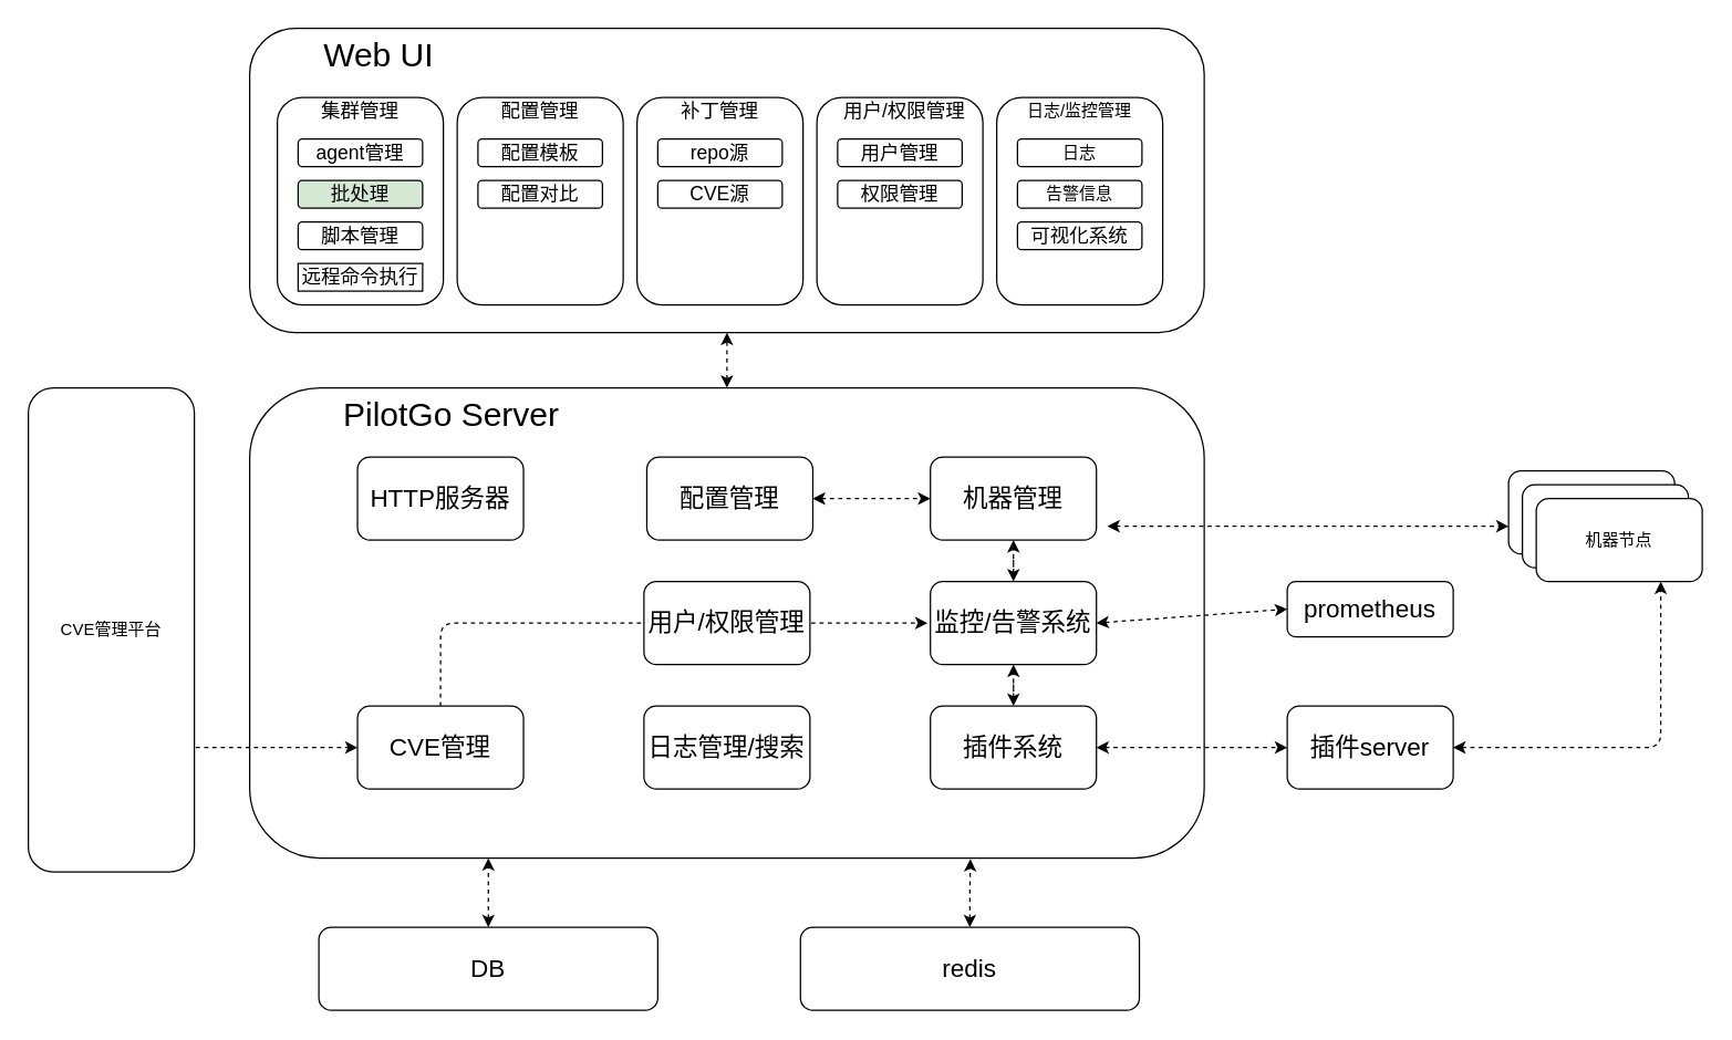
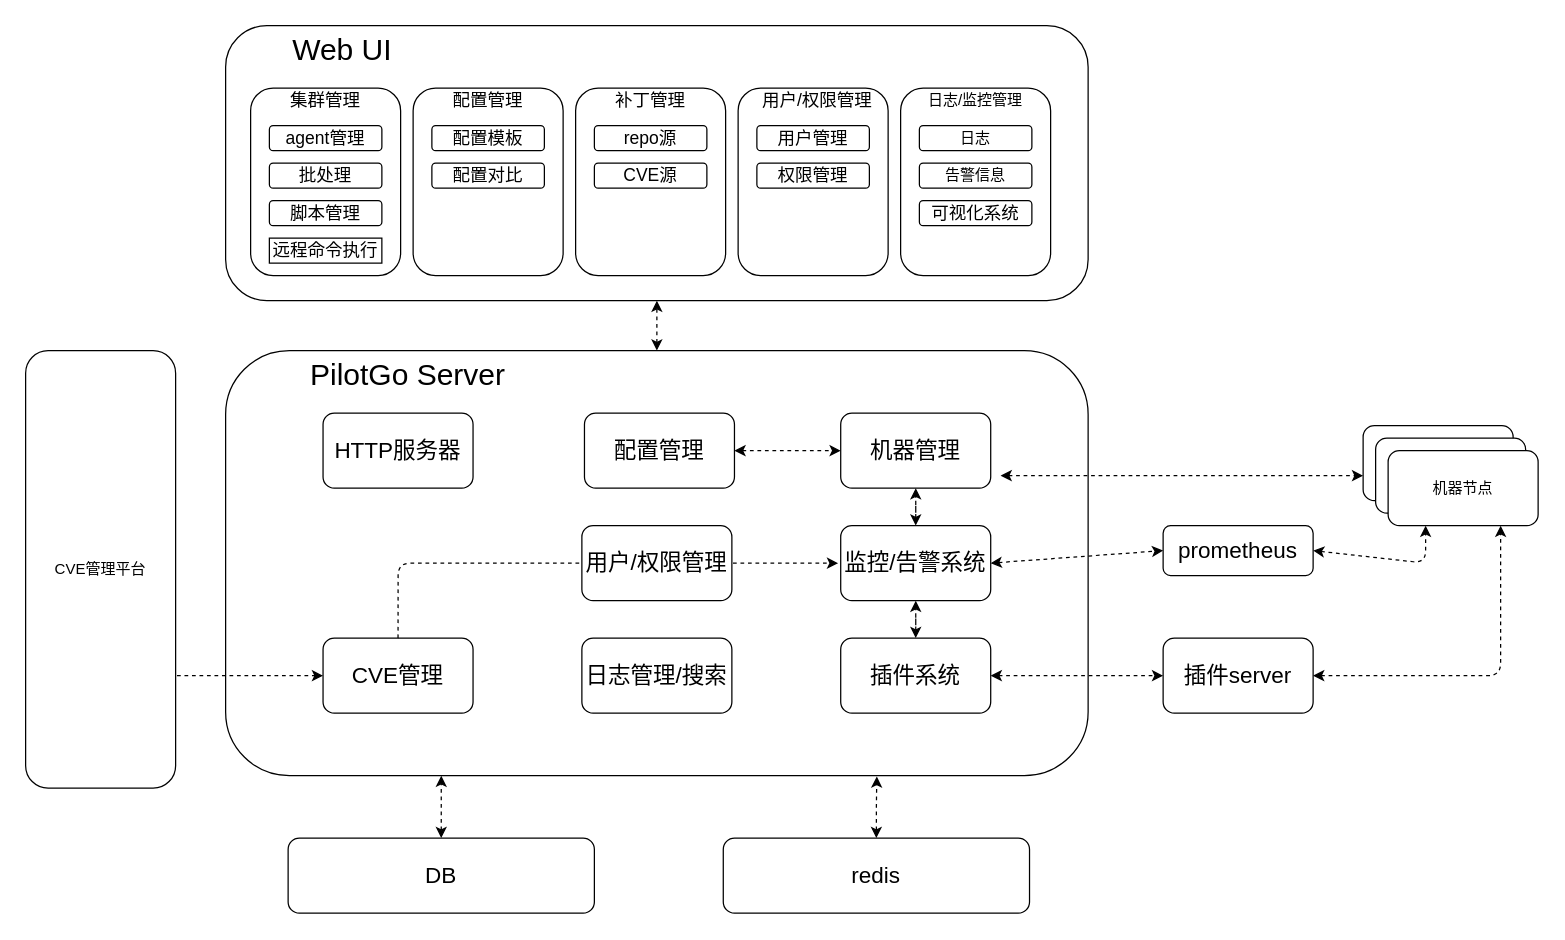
  <mxCell id="0" />
  <mxCell id="1" parent="0" />
  <mxCell id="2" value="" style="rounded=1;whiteSpace=wrap;html=1;" parent="1" vertex="1"><mxGeometry x="180" y="280" width="690" height="340" as="geometry" /></mxCell>
  <mxCell id="3" value="" style="edgeStyle=orthogonalEdgeStyle;rounded=0;orthogonalLoop=1;jettySize=auto;html=1;dashed=1;startArrow=classic;startFill=1;entryX=0.755;entryY=1.002;entryDx=0;entryDy=0;entryPerimeter=0;" parent="1" source="4" target="2" edge="1"><mxGeometry relative="1" as="geometry"><mxPoint x="701" y="690" as="targetPoint" /></mxGeometry></mxCell>
  <mxCell id="4" value="&lt;font style=&quot;font-size: 18px&quot;&gt;redis&lt;/font&gt;" style="rounded=1;whiteSpace=wrap;html=1;" parent="1" vertex="1"><mxGeometry x="578.12" y="670" width="245" height="60" as="geometry" /></mxCell>
  <mxCell id="5" value="agent" style="rounded=1;whiteSpace=wrap;html=1;" parent="1" vertex="1"><mxGeometry x="1090" y="340" width="120" height="60" as="geometry" /></mxCell>
  <mxCell id="6" value="agent" style="rounded=1;whiteSpace=wrap;html=1;" parent="1" vertex="1"><mxGeometry x="1100" y="350" width="120" height="60" as="geometry" /></mxCell>
  <mxCell id="7" value="机器节点" style="rounded=1;whiteSpace=wrap;html=1;" parent="1" vertex="1"><mxGeometry x="1110" y="360" width="120" height="60" as="geometry" /></mxCell>
  <mxCell id="8" value="" style="rounded=1;whiteSpace=wrap;html=1;fillColor=none;" parent="1" vertex="1"><mxGeometry x="180" y="20" width="690" height="220" as="geometry" /></mxCell>
  <mxCell id="9" value="&lt;font style=&quot;font-size: 24px&quot;&gt;Web UI&lt;/font&gt;" style="text;html=1;strokeColor=none;fillColor=none;align=center;verticalAlign=middle;whiteSpace=wrap;rounded=0;" parent="1" vertex="1"><mxGeometry x="216.87" y="30" width="113.13" height="20" as="geometry" /></mxCell>
  <mxCell id="10" value="&lt;font style=&quot;font-size: 18px&quot;&gt;prometheus&lt;/font&gt;" style="rounded=1;whiteSpace=wrap;html=1;" parent="1" vertex="1"><mxGeometry x="930" y="420" width="120" height="40" as="geometry" /></mxCell>
  <mxCell id="11" value="CVE管理平台" style="rounded=1;whiteSpace=wrap;html=1;" parent="1" vertex="1"><mxGeometry x="20" y="280" width="120" height="350" as="geometry" /></mxCell>
  <mxCell id="12" value="&lt;font style=&quot;font-size: 18px&quot;&gt;插件server&lt;/font&gt;" style="rounded=1;whiteSpace=wrap;html=1;" parent="1" vertex="1"><mxGeometry x="930" y="510" width="120" height="60" as="geometry" /></mxCell>
  <mxCell id="13" value="" style="rounded=1;whiteSpace=wrap;html=1;" parent="1" vertex="1"><mxGeometry x="720" y="70" width="120" height="150" as="geometry" /></mxCell>
  <mxCell id="14" value="日志" style="rounded=1;whiteSpace=wrap;html=1;" parent="1" vertex="1"><mxGeometry x="735" y="100" width="90" height="20" as="geometry" /></mxCell>
  <mxCell id="15" value="日志/监控管理" style="text;html=1;strokeColor=none;fillColor=none;align=center;verticalAlign=middle;whiteSpace=wrap;rounded=0;" parent="1" vertex="1"><mxGeometry x="736.87" y="70" width="86.25" height="20" as="geometry" /></mxCell>
  <mxCell id="16" value="告警信息" style="rounded=1;whiteSpace=wrap;html=1;" parent="1" vertex="1"><mxGeometry x="735" y="130" width="90" height="20" as="geometry" /></mxCell>
  <mxCell id="17" value="&lt;font style=&quot;font-size: 14px&quot;&gt;可视化系统&lt;/font&gt;" style="rounded=1;whiteSpace=wrap;html=1;" parent="1" vertex="1"><mxGeometry x="735" y="160" width="90" height="20" as="geometry" /></mxCell>
  <mxCell id="18" value="" style="endArrow=classic;startArrow=classic;html=1;dashed=1;" parent="1" edge="1"><mxGeometry width="50" height="50" relative="1" as="geometry"><mxPoint x="800" y="380" as="sourcePoint" /><mxPoint x="1090" y="380" as="targetPoint" /></mxGeometry></mxCell>
  <mxCell id="19" value="" style="rounded=1;whiteSpace=wrap;html=1;" parent="1" vertex="1"><mxGeometry x="590" y="70" width="120" height="150" as="geometry" /></mxCell>
  <mxCell id="20" value="&lt;font style=&quot;font-size: 14px&quot;&gt;用户管理&lt;/font&gt;" style="rounded=1;whiteSpace=wrap;html=1;" parent="1" vertex="1"><mxGeometry x="605" y="100" width="90" height="20" as="geometry" /></mxCell>
  <mxCell id="21" value="&lt;font style=&quot;font-size: 14px&quot;&gt;用户/权限管理&lt;/font&gt;" style="text;html=1;strokeColor=none;fillColor=none;align=center;verticalAlign=middle;whiteSpace=wrap;rounded=0;" parent="1" vertex="1"><mxGeometry x="606.87" y="70" width="93.13" height="20" as="geometry" /></mxCell>
  <mxCell id="22" value="&lt;font style=&quot;font-size: 14px&quot;&gt;权限管理&lt;/font&gt;" style="rounded=1;whiteSpace=wrap;html=1;" parent="1" vertex="1"><mxGeometry x="605" y="130" width="90" height="20" as="geometry" /></mxCell>
  <mxCell id="23" value="" style="rounded=1;whiteSpace=wrap;html=1;" parent="1" vertex="1"><mxGeometry x="460" y="70" width="120" height="150" as="geometry" /></mxCell>
  <mxCell id="24" value="&lt;font style=&quot;font-size: 14px&quot;&gt;repo源&lt;/font&gt;" style="rounded=1;whiteSpace=wrap;html=1;" parent="1" vertex="1"><mxGeometry x="475" y="100" width="90" height="20" as="geometry" /></mxCell>
  <mxCell id="25" value="&lt;font style=&quot;font-size: 14px&quot;&gt;补丁管理&lt;/font&gt;" style="text;html=1;strokeColor=none;fillColor=none;align=center;verticalAlign=middle;whiteSpace=wrap;rounded=0;" parent="1" vertex="1"><mxGeometry x="476.87" y="70" width="86.25" height="20" as="geometry" /></mxCell>
  <mxCell id="26" value="&lt;font style=&quot;font-size: 14px&quot;&gt;CVE源&lt;/font&gt;" style="rounded=1;whiteSpace=wrap;html=1;" parent="1" vertex="1"><mxGeometry x="475" y="130" width="90" height="20" as="geometry" /></mxCell>
  <mxCell id="27" value="" style="rounded=1;whiteSpace=wrap;html=1;" parent="1" vertex="1"><mxGeometry x="330" y="70" width="120" height="150" as="geometry" /></mxCell>
  <mxCell id="28" value="&lt;font style=&quot;font-size: 14px&quot;&gt;配置模板&lt;/font&gt;" style="rounded=1;whiteSpace=wrap;html=1;" parent="1" vertex="1"><mxGeometry x="345" y="100" width="90" height="20" as="geometry" /></mxCell>
  <mxCell id="29" value="&lt;font style=&quot;font-size: 14px&quot;&gt;配置管理&lt;/font&gt;" style="text;html=1;strokeColor=none;fillColor=none;align=center;verticalAlign=middle;whiteSpace=wrap;rounded=0;" parent="1" vertex="1"><mxGeometry x="346.87" y="70" width="86.25" height="20" as="geometry" /></mxCell>
  <mxCell id="30" value="&lt;font style=&quot;font-size: 14px&quot;&gt;配置对比&lt;/font&gt;" style="rounded=1;whiteSpace=wrap;html=1;" parent="1" vertex="1"><mxGeometry x="345" y="130" width="90" height="20" as="geometry" /></mxCell>
  <mxCell id="31" value="" style="rounded=1;whiteSpace=wrap;html=1;" parent="1" vertex="1"><mxGeometry x="200" y="70" width="120" height="150" as="geometry" /></mxCell>
  <mxCell id="32" value="&lt;font style=&quot;font-size: 14px&quot;&gt;agent管理&lt;/font&gt;" style="rounded=1;whiteSpace=wrap;html=1;" parent="1" vertex="1"><mxGeometry x="215" y="100" width="90" height="20" as="geometry" /></mxCell>
  <mxCell id="33" value="&lt;font style=&quot;font-size: 14px&quot;&gt;集群管理&lt;/font&gt;" style="text;html=1;strokeColor=none;fillColor=none;align=center;verticalAlign=middle;whiteSpace=wrap;rounded=0;" parent="1" vertex="1"><mxGeometry x="216.87" y="70" width="86.25" height="20" as="geometry" /></mxCell>
- <mxCell id="34" value="&lt;font style=&quot;font-size: 14px&quot;&gt;批处理&lt;/font&gt;" style="rounded=1;whiteSpace=wrap;html=1;fillColor=#d5e8d4;" parent="1" vertex="1"><mxGeometry x="215" y="130" width="90" height="20" as="geometry" /></mxCell>
+ <mxCell id="34" value="&lt;font style=&quot;font-size: 14px&quot;&gt;批处理&lt;/font&gt;" style="rounded=1;whiteSpace=wrap;html=1;" parent="1" vertex="1"><mxGeometry x="215" y="130" width="90" height="20" as="geometry" /></mxCell>
  <mxCell id="35" value="&lt;font style=&quot;font-size: 14px&quot;&gt;脚本管理&lt;/font&gt;" style="rounded=1;whiteSpace=wrap;html=1;" parent="1" vertex="1"><mxGeometry x="215" y="160" width="90" height="20" as="geometry" /></mxCell>
  <mxCell id="36" value="&lt;font style=&quot;font-size: 14px&quot;&gt;远程命令执行&lt;/font&gt;" style="whiteSpace=wrap;html=1;rounded=0;" parent="1" vertex="1"><mxGeometry x="214.99" y="190" width="90" height="20" as="geometry" /></mxCell>
  <mxCell id="37" value="" style="edgeStyle=orthogonalEdgeStyle;rounded=0;orthogonalLoop=1;jettySize=auto;html=1;dashed=1;startArrow=classic;startFill=1;entryX=0.25;entryY=1;entryDx=0;entryDy=0;" parent="1" source="38" target="2" edge="1"><mxGeometry relative="1" as="geometry" /></mxCell>
  <mxCell id="38" value="&lt;font style=&quot;font-size: 18px&quot;&gt;DB&lt;/font&gt;" style="rounded=1;whiteSpace=wrap;html=1;" parent="1" vertex="1"><mxGeometry x="230" y="670" width="245" height="60" as="geometry" /></mxCell>
  <mxCell id="39" value="&lt;font style=&quot;font-size: 24px&quot;&gt;PilotGo Server&lt;/font&gt;" style="text;html=1;strokeColor=none;fillColor=none;align=center;verticalAlign=middle;whiteSpace=wrap;rounded=0;" parent="1" vertex="1"><mxGeometry x="231.87" y="290" width="188" height="20" as="geometry" /></mxCell>
  <mxCell id="40" value="&lt;font style=&quot;font-size: 18px&quot;&gt;CVE管理&lt;/font&gt;" style="rounded=1;whiteSpace=wrap;html=1;fillColor=none;" parent="1" vertex="1"><mxGeometry x="257.94" y="510" width="120" height="60" as="geometry" /></mxCell>
  <mxCell id="41" value="&lt;font style=&quot;font-size: 18px&quot;&gt;机器管理&lt;/font&gt;" style="rounded=1;whiteSpace=wrap;html=1;fillColor=none;" parent="1" vertex="1"><mxGeometry x="672.07" y="330" width="120" height="60" as="geometry" /></mxCell>
  <mxCell id="42" value="&lt;font style=&quot;font-size: 18px&quot;&gt;配置管理&lt;/font&gt;" style="rounded=1;whiteSpace=wrap;html=1;fillColor=none;" parent="1" vertex="1"><mxGeometry x="467.07" y="330" width="120" height="60" as="geometry" /></mxCell>
  <mxCell id="43" value="" style="edgeStyle=orthogonalEdgeStyle;rounded=0;orthogonalLoop=1;jettySize=auto;html=1;dashed=1;startArrow=classic;startFill=1;" parent="1" source="44" target="47" edge="1"><mxGeometry relative="1" as="geometry" /></mxCell>
  <mxCell id="44" value="&lt;font style=&quot;font-size: 18px&quot;&gt;插件系统&lt;/font&gt;" style="rounded=1;whiteSpace=wrap;html=1;fillColor=none;" parent="1" vertex="1"><mxGeometry x="672.07" y="510" width="120" height="60" as="geometry" /></mxCell>
  <mxCell id="45" value="&lt;font style=&quot;font-size: 18px&quot;&gt;HTTP服务器&lt;/font&gt;" style="rounded=1;whiteSpace=wrap;html=1;fillColor=none;" parent="1" vertex="1"><mxGeometry x="257.94" y="330" width="120" height="60" as="geometry" /></mxCell>
  <mxCell id="46" value="" style="edgeStyle=orthogonalEdgeStyle;rounded=0;orthogonalLoop=1;jettySize=auto;html=1;dashed=1;startArrow=classic;startFill=1;" parent="1" source="47" target="41" edge="1"><mxGeometry relative="1" as="geometry" /></mxCell>
  <mxCell id="47" value="&lt;font style=&quot;font-size: 18px&quot;&gt;监控/告警系统&lt;/font&gt;" style="rounded=1;whiteSpace=wrap;html=1;fillColor=none;" parent="1" vertex="1"><mxGeometry x="672.07" y="420" width="120" height="60" as="geometry" /></mxCell>
+ <mxCell id="48" value="" style="endArrow=classic;startArrow=classic;html=1;entryX=0.25;entryY=1;entryDx=0;entryDy=0;exitX=1;exitY=0.5;exitDx=0;exitDy=0;dashed=1;" parent="1" source="10" target="7" edge="1"><mxGeometry width="50" height="50" relative="1" as="geometry"><mxPoint x="1060" y="500" as="sourcePoint" /><mxPoint x="1040" y="390" as="targetPoint" /><Array as="points"><mxPoint x="1140" y="450" /></Array></mxGeometry></mxCell>
  <mxCell id="49" value="" style="endArrow=classic;startArrow=classic;html=1;entryX=0.75;entryY=1;entryDx=0;entryDy=0;exitX=1;exitY=0.5;exitDx=0;exitDy=0;dashed=1;" parent="1" source="12" target="7" edge="1"><mxGeometry width="50" height="50" relative="1" as="geometry"><mxPoint x="1050" y="610" as="sourcePoint" /><mxPoint x="1150" y="535" as="targetPoint" /><Array as="points"><mxPoint x="1200" y="540" /></Array></mxGeometry></mxCell>
  <mxCell id="50" value="" style="endArrow=classic;startArrow=classic;html=1;dashed=1;exitX=1;exitY=0.5;exitDx=0;exitDy=0;entryX=0;entryY=0.5;entryDx=0;entryDy=0;" parent="1" source="47" target="10" edge="1"><mxGeometry width="50" height="50" relative="1" as="geometry"><mxPoint x="900" y="485" as="sourcePoint" /><mxPoint x="930" y="495" as="targetPoint" /></mxGeometry></mxCell>
  <mxCell id="51" value="" style="endArrow=classic;startArrow=classic;html=1;dashed=1;entryX=0;entryY=0.5;entryDx=0;entryDy=0;exitX=1;exitY=0.5;exitDx=0;exitDy=0;" parent="1" source="44" target="12" edge="1"><mxGeometry width="50" height="50" relative="1" as="geometry"><mxPoint x="880" y="610" as="sourcePoint" /><mxPoint x="930" y="610" as="targetPoint" /></mxGeometry></mxCell>
  <mxCell id="52" value="" style="endArrow=classic;html=1;entryX=0;entryY=0.5;entryDx=0;entryDy=0;dashed=1;exitX=1.009;exitY=0.743;exitDx=0;exitDy=0;exitPerimeter=0;" parent="1" source="11" target="40" edge="1"><mxGeometry width="50" height="50" relative="1" as="geometry"><mxPoint x="120" y="580" as="sourcePoint" /><mxPoint x="460" y="430" as="targetPoint" /></mxGeometry></mxCell>
  <mxCell id="53" value="" style="endArrow=classic;startArrow=classic;html=1;dashed=1;exitX=0.5;exitY=0;exitDx=0;exitDy=0;entryX=0.5;entryY=1;entryDx=0;entryDy=0;" parent="1" source="2" target="8" edge="1"><mxGeometry width="50" height="50" relative="1" as="geometry"><mxPoint x="480" y="290" as="sourcePoint" /><mxPoint x="530" y="240" as="targetPoint" /></mxGeometry></mxCell>
  <mxCell id="54" value="" style="endArrow=classic;html=1;dashed=1;entryX=0;entryY=0.5;entryDx=0;entryDy=0;exitX=1;exitY=0.5;exitDx=0;exitDy=0;startArrow=classic;startFill=1;" parent="1" source="42" target="41" edge="1"><mxGeometry width="50" height="50" relative="1" as="geometry"><mxPoint x="532.07" y="450" as="sourcePoint" /><mxPoint x="582.07" y="400" as="targetPoint" /></mxGeometry></mxCell>
  <mxCell id="55" value="&lt;span style=&quot;font-size: 18px&quot;&gt;日志管理/搜索&lt;/span&gt;" style="rounded=1;whiteSpace=wrap;html=1;fillColor=none;" parent="1" vertex="1"><mxGeometry x="465" y="510" width="120" height="60" as="geometry" /></mxCell>
  <mxCell id="56" value="" style="endArrow=classic;html=1;dashed=1;exitX=0.5;exitY=0;exitDx=0;exitDy=0;" parent="1" source="40" edge="1"><mxGeometry width="50" height="50" relative="1" as="geometry"><mxPoint x="290" y="510" as="sourcePoint" /><mxPoint x="670" y="450" as="targetPoint" /><Array as="points"><mxPoint x="318" y="450" /></Array></mxGeometry></mxCell>
  <mxCell id="57" value="&lt;font style=&quot;font-size: 18px&quot;&gt;用户/权限管理&lt;/font&gt;" style="rounded=1;whiteSpace=wrap;html=1;" parent="1" vertex="1"><mxGeometry x="465" y="420" width="120" height="60" as="geometry" /></mxCell>
